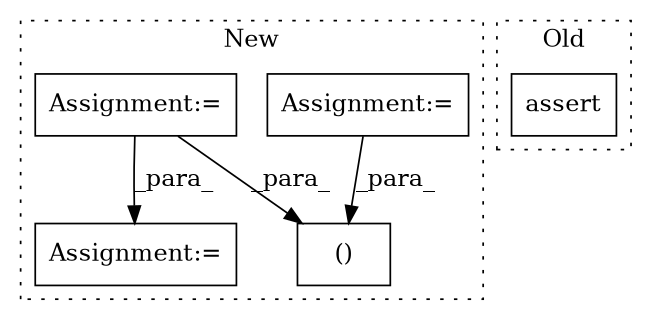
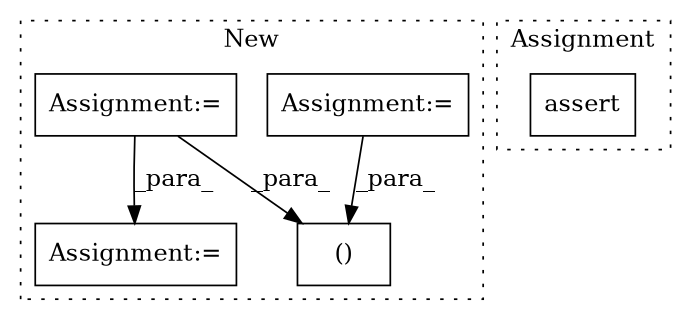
  digraph {
    node [a=7 shape=box]
    n1 [a=106 l=66 label="()" s=796]
    n2 [l=19 label="Assignment:=" s=580]
    n3 [l=11 label="Assignment:=" s=708]
    n4 [l=1 label="Assignment:=" s=1033]
    n5 [a=32 l="9,1" label=assert s="968,1014"]
    subgraph cluster_1 {
      label=New
      style=dotted
      n1
      n2
      n3
      n4
    }
    subgraph cluster_2 {
-     label=Old
+     label=Assignment
      style=dotted
      n5
    }
    n2 -> n1 [label=_para_]
    n3 -> n1 [label=_para_]
    n3 -> n4 [label=_para_]
  }
